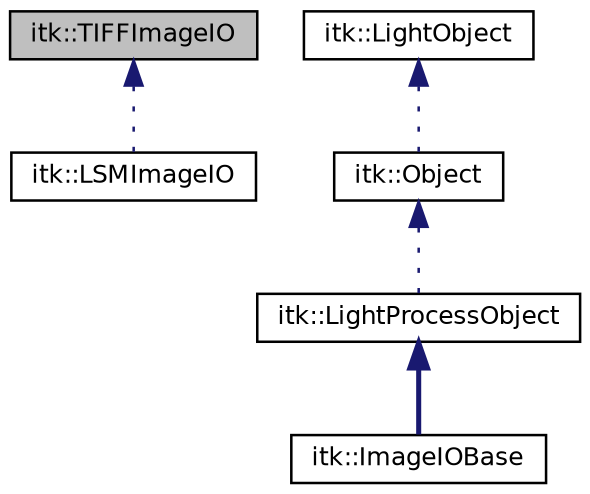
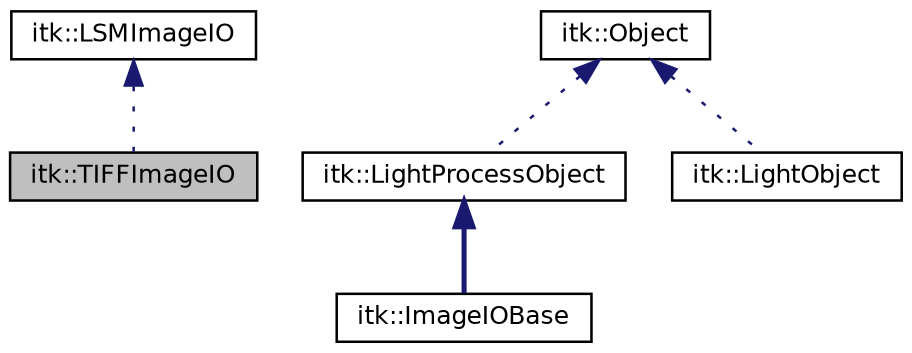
  digraph {
    node [color=black fillcolor=white fontname=Helvetica fontsize=10 shape=record style=filled]
    edge [color=midnightblue dir=back fontname=Helvetica fontsize=10 labelfontname=Helvetica labelfontsize=10 style=dotted]
    n1 [fillcolor=grey75 fontcolor=black height=0.2 label="itk::TIFFImageIO" width=0.4]
    n2 [height=0.2 label="itk::LSMImageIO" width=0.4]
    n3 [height=0.2 label="itk::ImageIOBase" width=0.4]
    n4 [height=0.2 label="itk::LightProcessObject" width=0.4]
    n5 [height=0.2 label="itk::Object" width=0.4]
    n6 [height=0.2 label="itk::LightObject" width=0.4]
-   n1 -> n2
+   n2 -> n1
    n4 -> n3 [style=bold]
    n5 -> n4
-   n6 -> n5
+   n5 -> n6
  }
